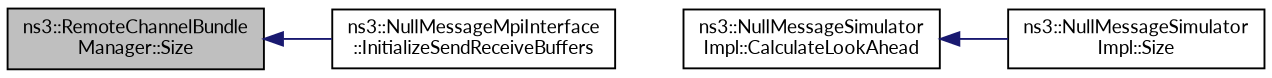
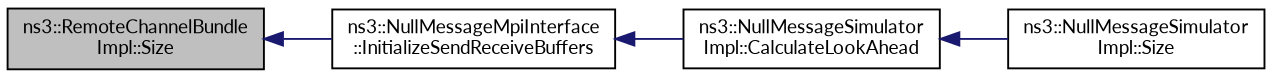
  digraph {
    fontname=Lato
    rankdir=LR
    node [color=black fillcolor=white fontname=Lato fontsize=10 shape=record style=filled]
    edge [color=midnightblue dir=back fontname=Lato fontsize=10 labelfontname=Helvetica labelfontsize=10 style=solid]
-   n1 [fillcolor=grey75 fontcolor=black height=0.2 label="ns3::RemoteChannelBundle\lManager::Size" width=0.4]
+   n1 [fillcolor=grey75 fontcolor=black height=0.2 label="ns3::RemoteChannelBundle\lImpl::Size" width=0.4]
    n2 [height=0.2 label="ns3::NullMessageMpiInterface\l::InitializeSendReceiveBuffers" width=0.4]
    n3 [height=0.2 label="ns3::NullMessageSimulator\lImpl::CalculateLookAhead" width=0.4]
    n4 [height=0.2 label="ns3::NullMessageSimulator\lImpl::Size" width=0.4]
    n1 -> n2
+   n2 -> n3
    n3 -> n4
  }
